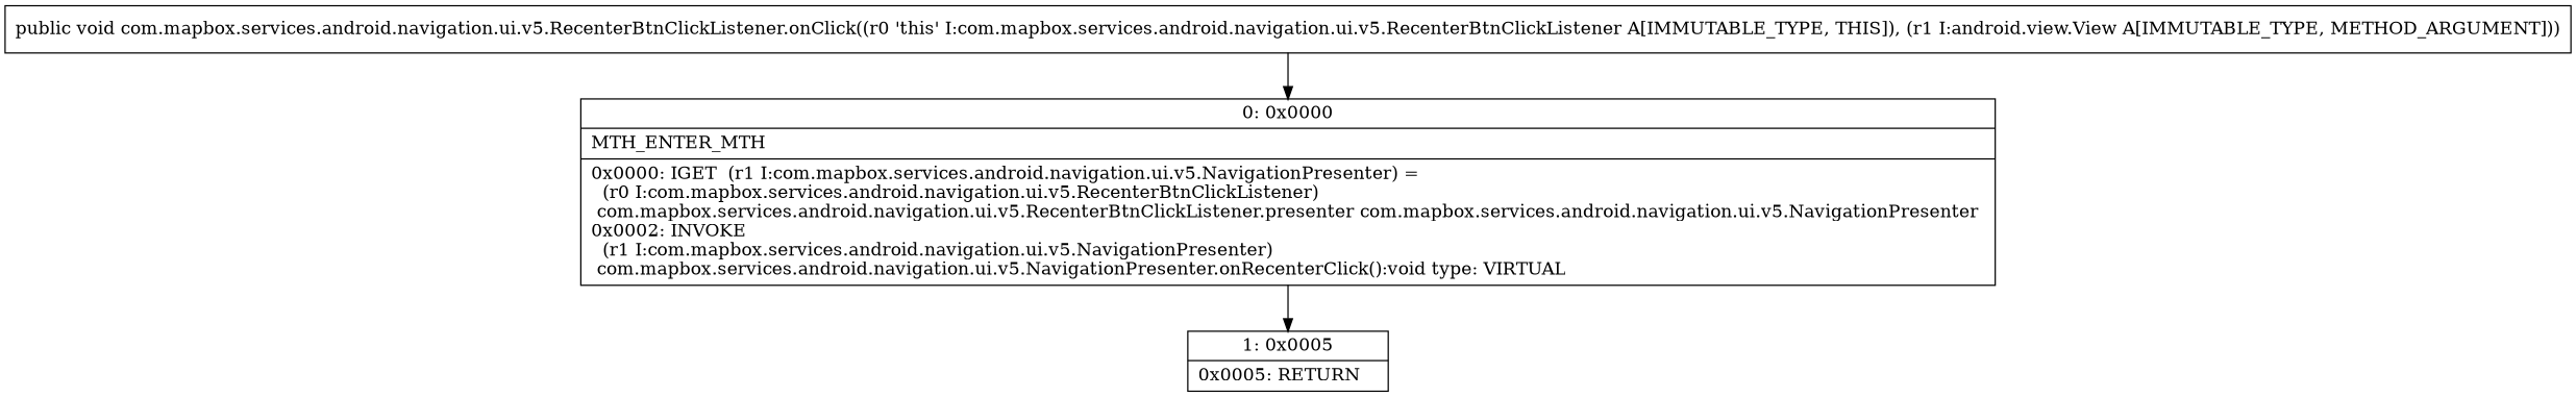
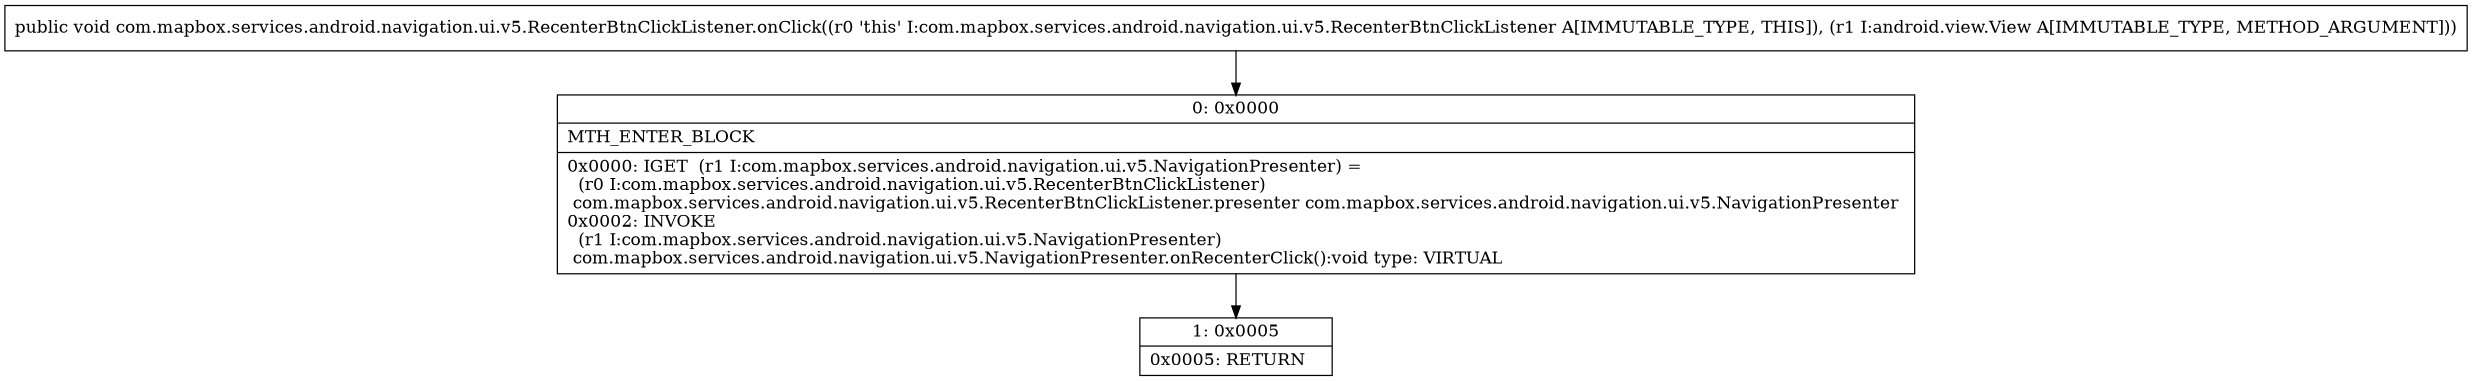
  digraph {
    node [shape=record]
-   n1 [label="{0\:\ 0x0000|MTH_ENTER_MTH\l|0x0000: IGET  (r1 I:com.mapbox.services.android.navigation.ui.v5.NavigationPresenter) = \l  (r0 I:com.mapbox.services.android.navigation.ui.v5.RecenterBtnClickListener)\l com.mapbox.services.android.navigation.ui.v5.RecenterBtnClickListener.presenter com.mapbox.services.android.navigation.ui.v5.NavigationPresenter \l0x0002: INVOKE  \l  (r1 I:com.mapbox.services.android.navigation.ui.v5.NavigationPresenter)\l com.mapbox.services.android.navigation.ui.v5.NavigationPresenter.onRecenterClick():void type: VIRTUAL \l}"]
+   n1 [label="{0\:\ 0x0000|MTH_ENTER_BLOCK\l|0x0000: IGET  (r1 I:com.mapbox.services.android.navigation.ui.v5.NavigationPresenter) = \l  (r0 I:com.mapbox.services.android.navigation.ui.v5.RecenterBtnClickListener)\l com.mapbox.services.android.navigation.ui.v5.RecenterBtnClickListener.presenter com.mapbox.services.android.navigation.ui.v5.NavigationPresenter \l0x0002: INVOKE  \l  (r1 I:com.mapbox.services.android.navigation.ui.v5.NavigationPresenter)\l com.mapbox.services.android.navigation.ui.v5.NavigationPresenter.onRecenterClick():void type: VIRTUAL \l}"]
    n2 [label="{1\:\ 0x0005|0x0005: RETURN   \l}"]
    n3 [label="{public void com.mapbox.services.android.navigation.ui.v5.RecenterBtnClickListener.onClick((r0 'this' I:com.mapbox.services.android.navigation.ui.v5.RecenterBtnClickListener A[IMMUTABLE_TYPE, THIS]), (r1 I:android.view.View A[IMMUTABLE_TYPE, METHOD_ARGUMENT])) }"]
    n1 -> n2
    n3 -> n1
  }
